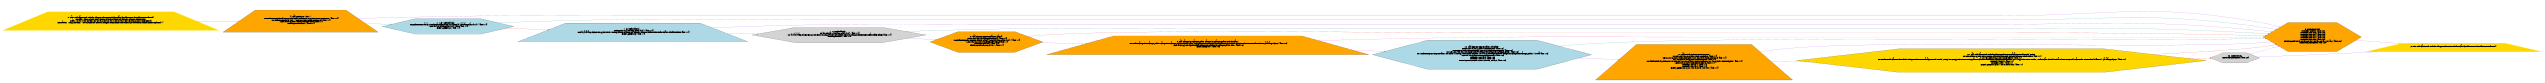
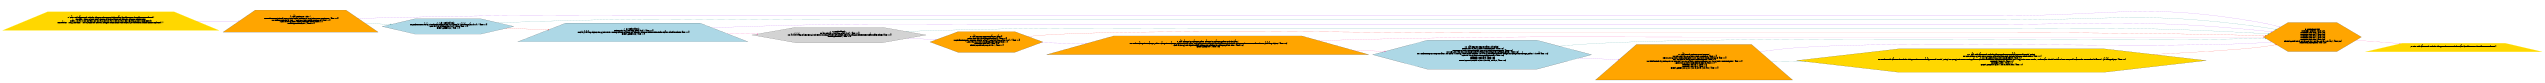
  digraph {
    rankdir=LR
    node [style=filled fillcolor=orange shape=hexagon]
    edge [color=purple arrowhead=tee]
    n1 [color=yellow label="1: Start void ClassLevelMethodsWithIgnoredTestsTest.beforeClassShouldNotRunWhenAllTestsAreFiltered()\nFormals:  this:org.junit.tests.running.classes.ClassLevelMethodsWithIgnoredTestsTest*\nLocals:  $irvar4:void $irvar3:void $irvar2:void $irvar1:void $irvar0:void result:org.junit.runner.Result*\nAnnotation: <_org.junit.Test> void ClassLevelMethodsWithIgnoredTestsTest.beforeClassShouldNotRunWhenAllTestsAreFiltered()() \n  " fillcolor=gold shape=trapezium]
    n2 [label="4:  Call JUnitCore.<init>() \n   n$0=_fun___new(sizeof(t=org.junit.runner.JUnitCore):org.junit.runner.JUnitCore*) [line 114]\n  n$1=_fun_JUnitCore.<init>()(n$0:org.junit.runner.JUnitCore*) [line 114]\n  *&$irvar0:org.junit.runner.JUnitCore*=n$0 [line 114]\n  EXIT_SCOPE(n$0,n$1); [line 114]\n " shape=trapezium]
    n3 [label="3:  exceptions sink \n   NULLIFY(&result); [line 120]\n  NULLIFY(&$irvar3); [line 120]\n  NULLIFY(&$irvar4); [line 120]\n  NULLIFY(&$irvar0); [line 120]\n  NULLIFY(&$irvar1); [line 120]\n  NULLIFY(&$irvar2); [line 120]\n  EXIT_SCOPE(result,$irvar3,$irvar4,$irvar0,$irvar1,$irvar2); [line 120]\n  APPLY_ABSTRACTION; [line 120]\n "]
    n4 [label="5:  method_body \n   n$2=_fun___new_array(sizeof(t=java.lang.Class*[_*_];len=[2]):java.lang.Class*[_*_](*)) [line 114]\n  *&$irvar1:java.lang.Class*[_*_](*)=n$2 [line 114]\n  EXIT_SCOPE(n$2); [line 114]\n " fillcolor=lightblue]
    n5 [color=yellow label="2: Exit void ClassLevelMethodsWithIgnoredTestsTest.beforeClassShouldNotRunWhenAllTestsAreFiltered() \n  " fillcolor=gold shape=trapezium]
    n6 [label="6:  method_body \n   n$3=*&$irvar1:java.lang.Class*[_*_](*) [line 114]\n  *n$3[0]:java.lang.Object*=org.junit.tests.running.classes.ClassLevelMethodsWithIgnoredTestsTest$BeforeClassWithFilteredTest [line 114]\n  EXIT_SCOPE(n$3); [line 114]\n " shape=trapezium fillcolor=lightblue]
    n7 [label="7:  method_body \n   n$4=*&$irvar1:java.lang.Class*[_*_](*) [line 114]\n  *n$4[1]:java.lang.Object*=org.junit.tests.running.classes.ClassLevelMethodsWithIgnoredTestsTest$HasUnfilteredTest [line 114]\n  EXIT_SCOPE(n$4); [line 114]\n " fillcolor=lightgrey]
    n8 [label="8:  Call Request Request.classes(Class[]) \n   n$5=*&$irvar1:java.lang.Class*[_*_](*) [line 114]\n  n$6=_fun_Request Request.classes(Class[])(n$5:java.lang.Class*[_*_](*)) [line 114]\n  *&$irvar2:org.junit.runner.Request*=n$6 [line 114]\n  NULLIFY(&$irvar1); [line 114]\n  EXIT_SCOPE(n$5,n$6,$irvar1); [line 114]\n "]
    n9 [label="9:  Call Categories$CategoryFilter Categories$CategoryFilter.exclude(Class) \n   n$7=_fun_Categories$CategoryFilter Categories$CategoryFilter.exclude(Class)(org.junit.tests.running.classes.ClassLevelMethodsWithIgnoredTestsTest$FilteredTests:java.lang.Object*) [line 116]\n  *&$irvar3:org.junit.experimental.categories.Categories$CategoryFilter*=n$7 [line 116]\n  EXIT_SCOPE(n$7); [line 116]\n " shape=trapezium]
    n10 [label="10:  Call Request Request.filterWith(Filter) \n   n$8=*&$irvar2:org.junit.runner.Request* [line 116]\n  _=*n$8:org.junit.runner.Request*(root org.junit.runner.Request) [line 116]\n  n$10=*&$irvar3:org.junit.experimental.categories.Categories$CategoryFilter* [line 116]\n  n$11=_fun_Request Request.filterWith(Filter)(n$8:org.junit.runner.Request*,n$10:org.junit.experimental.categories.Categories$CategoryFilter*) virtual [line 116]\n  *&$irvar4:org.junit.runner.Request*=n$11 [line 116]\n  NULLIFY(&$irvar3); [line 116]\n  NULLIFY(&$irvar2); [line 116]\n  EXIT_SCOPE(_,n$8,n$10,n$11,$irvar3,$irvar2); [line 116]\n " fillcolor=lightblue]
    n11 [label="11:  Call Result JUnitCore.run(Request) \n   n$12=*&$irvar0:org.junit.runner.JUnitCore* [line 114]\n  _=*n$12:org.junit.runner.JUnitCore*(root org.junit.runner.JUnitCore) [line 114]\n  n$14=*&$irvar4:org.junit.runner.Request* [line 114]\n  n$15=_fun_Result JUnitCore.run(Request)(n$12:org.junit.runner.JUnitCore*,n$14:org.junit.runner.Request*) [line 114]\n  *&result:org.junit.runner.Result*=n$15 [line 114]\n  NULLIFY(&$irvar4); [line 114]\n  NULLIFY(&$irvar0); [line 114]\n  EXIT_SCOPE(_,n$12,n$14,n$15,$irvar4,$irvar0); [line 114]\n " shape=trapezium]
    n12 [label="12:  Call void ClassLevelMethodsWithIgnoredTestsTest.analyseResult(Result,String) \n   n$16=*&this:org.junit.tests.running.classes.ClassLevelMethodsWithIgnoredTestsTest* [line 117]\n  n$17=*&result:org.junit.runner.Result* [line 117]\n  n$18=_fun_void ClassLevelMethodsWithIgnoredTestsTest.analyseResult(Result,String)(n$16:org.junit.tests.running.classes.ClassLevelMethodsWithIgnoredTestsTest*,n$17:org.junit.runner.Result*,\"BeforeClass should not have been executed because the test method is filtered!\":java.lang.Object*) [line 117]\n  NULLIFY(&result); [line 117]\n  NULLIFY(&this); [line 117]\n  EXIT_SCOPE(n$16,n$17,n$18,result,this); [line 117]\n " fillcolor=gold]
-   n13 [label="13:  method_body \n   APPLY_ABSTRACTION; [line 120]\n " fillcolor=lightgrey]
    n1 -> n2 [arrowhead=onormal]
    n2 -> n3 [arrowhead=onormal]
    n2 -> n4 [color=teal]
    n3 -> n5 [color=deeppink arrowhead=onormal]
    n4 -> n3 [color=teal]
    n4 -> n6 [color=red]
    n6 -> n3
    n6 -> n7 [color=deeppink]
    n7 -> n3 [color=teal]
    n7 -> n8 [arrowhead=onormal]
    n8 -> n3 [color=red]
    n8 -> n9 [arrowhead=onormal]
    n9 -> n3 [color=deeppink]
    n9 -> n10 [color=deeppink]
    n10 -> n3 [color=teal]
    n10 -> n11
    n11 -> n3 [arrowhead=onormal]
    n11 -> n12 [color=teal arrowhead=onormal]
    n12 -> n3 [color=red]
-   n12 -> n13 [color=red]
-   n13 -> n3
-   n13 -> n5 [arrowhead=onormal]
  }
